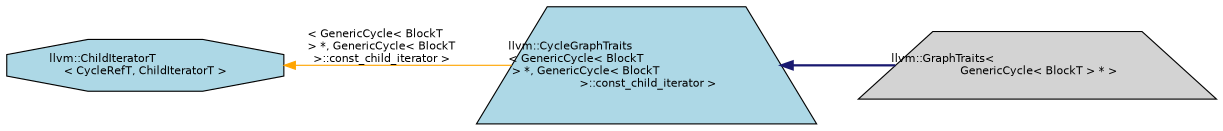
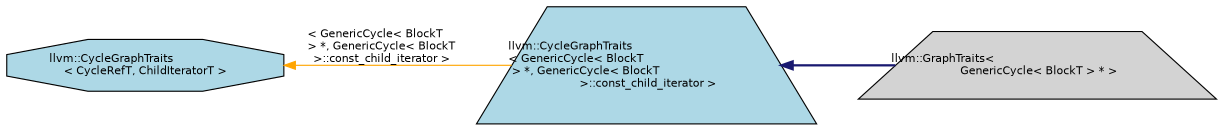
  digraph {
    rankdir=LR
    node [color=black fillcolor=lightblue fontname=Helvetica fontsize=10 shape=trapezium style=filled]
    edge [dir=back fontname=Helvetica fontsize=10 labelfontname=Helvetica labelfontsize=10]
    n1 [fillcolor=lightgrey fontcolor=black height=0.2 label="llvm::GraphTraits\<\l GenericCycle\< BlockT \> * \>" width=0.4]
    n2 [height=0.2 label="llvm::CycleGraphTraits\l\< GenericCycle\< BlockT\l \> *, GenericCycle\< BlockT\l \>::const_child_iterator \>" width=0.4]
-   n3 [height=0.2 label="llvm::ChildIteratorT\l\< CycleRefT, ChildIteratorT \>" shape=octagon width=0.4]
+   n3 [height=0.2 label="llvm::CycleGraphTraits\l\< CycleRefT, ChildIteratorT \>" shape=octagon width=0.4]
    n2 -> n1 [color=midnightblue style=bold]
    n3 -> n2 [color=orange label=" \< GenericCycle\< BlockT\l \> *, GenericCycle\< BlockT\l \>::const_child_iterator \>" style=solid]
  }
